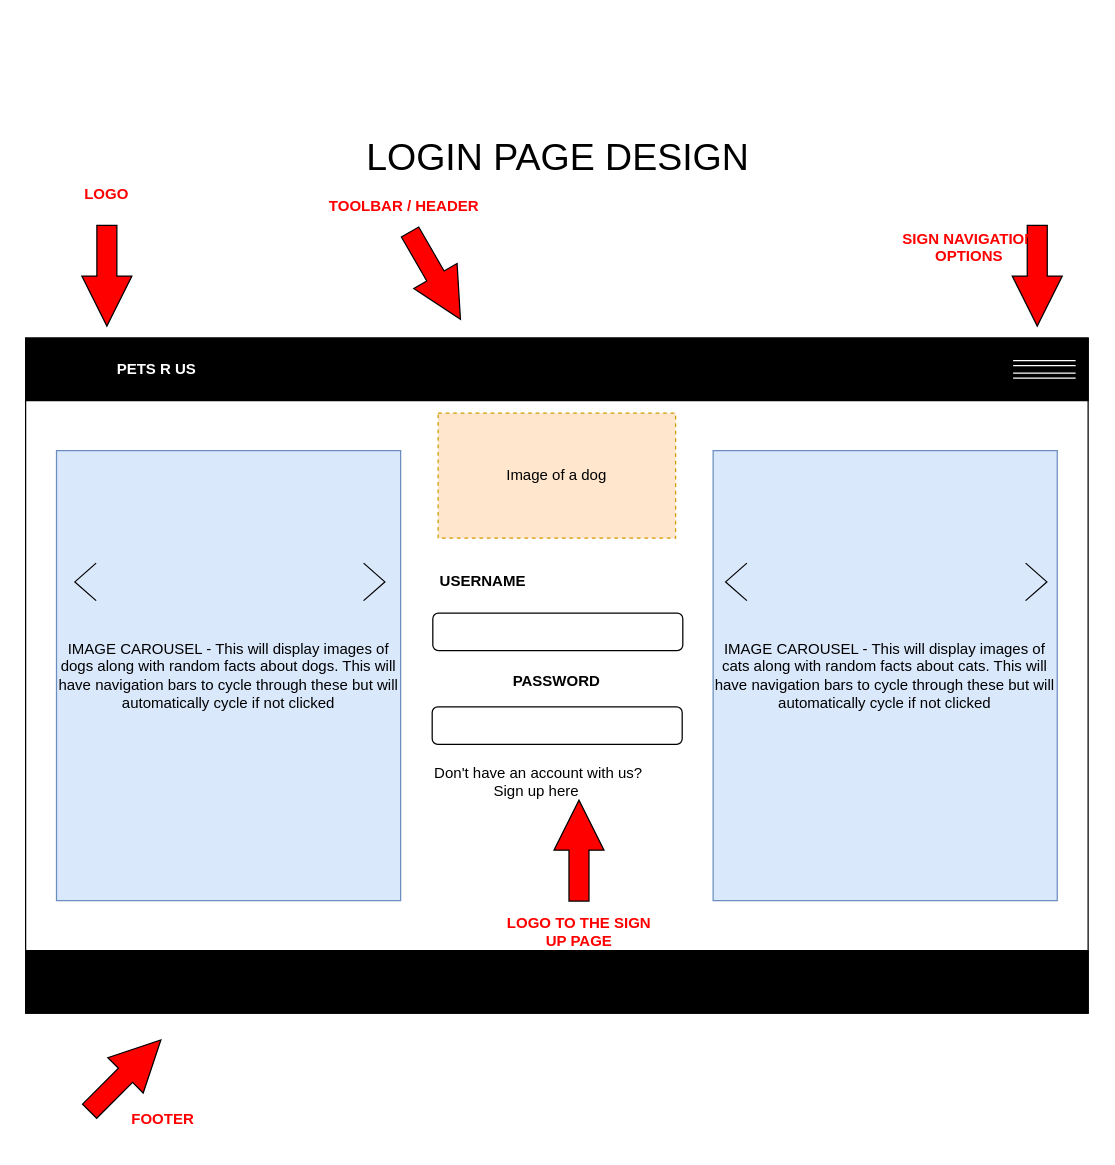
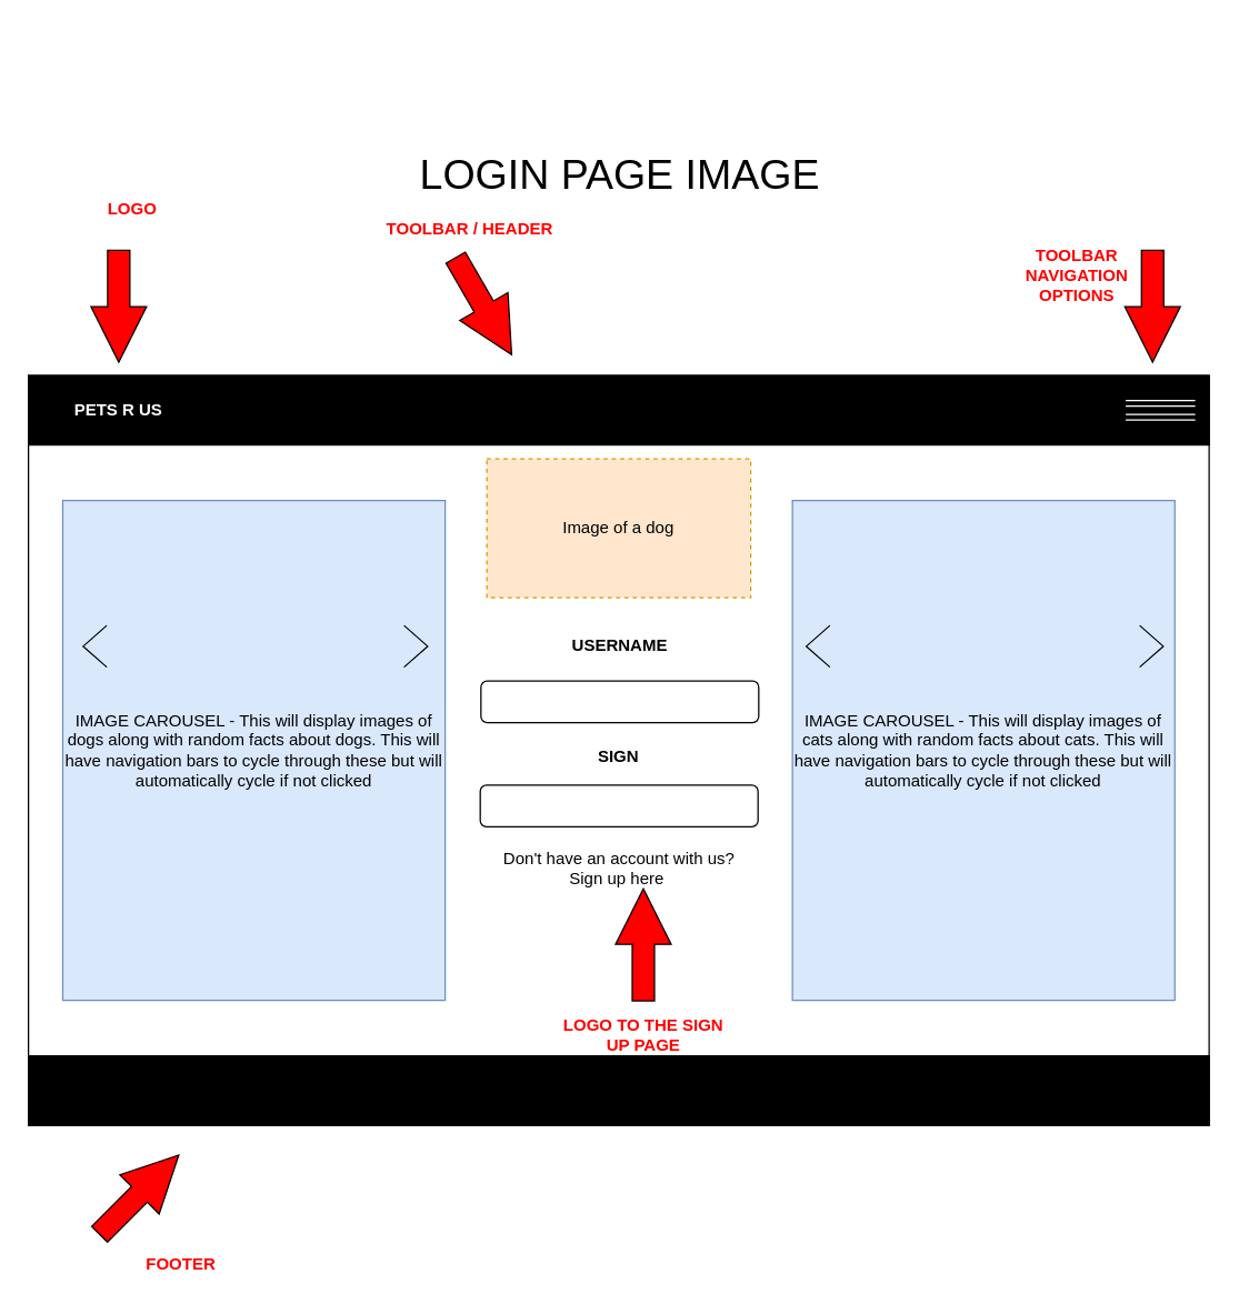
  <mxCell id="0" />
  <mxCell id="1" parent="0" />
  <mxCell id="2" value="" style="rounded=0;whiteSpace=wrap;html=1;" parent="1" vertex="1"><mxGeometry y="270" width="850" height="540" as="geometry" x="20" /></mxCell>
  <mxCell id="3" value="" style="rounded=0;whiteSpace=wrap;html=1;fillColor=#000000;" parent="1" vertex="1"><mxGeometry y="270" width="850" height="50" as="geometry" x="20" /></mxCell>
- <mxCell id="4" value="&lt;font color=&quot;#ffffff&quot;&gt;&lt;b&gt;PETS R US&lt;/b&gt;&lt;/font&gt;" style="text;html=1;strokeColor=none;fillColor=none;align=center;verticalAlign=middle;whiteSpace=wrap;rounded=0;" parent="1" vertex="1"><mxGeometry x="70" y="280" width="110" height="30" as="geometry" /></mxCell>
+ <mxCell id="4" value="&lt;font color=&quot;#ffffff&quot;&gt;&lt;b&gt;PETS R US&lt;/b&gt;&lt;/font&gt;" style="text;html=1;strokeColor=none;fillColor=none;align=center;verticalAlign=middle;whiteSpace=wrap;rounded=0;" parent="1" vertex="1"><mxGeometry x="30" y="280" width="110" height="30" as="geometry" /></mxCell>
  <mxCell id="5" value="" style="shape=link;html=1;rounded=0;fontColor=#FFFFFF;strokeColor=#FFFFFF;" parent="1" edge="1"><mxGeometry width="100" relative="1" as="geometry"><mxPoint x="810" y="290" as="sourcePoint" /><mxPoint x="860" y="290" as="targetPoint" /><Array as="points"><mxPoint x="850" y="290" /></Array></mxGeometry></mxCell>
  <mxCell id="6" value="" style="shape=link;html=1;rounded=0;fontColor=#FFFFFF;strokeColor=#FFFFFF;" parent="1" edge="1"><mxGeometry width="100" relative="1" as="geometry"><mxPoint x="810" y="300" as="sourcePoint" /><mxPoint x="860" y="300" as="targetPoint" /><Array as="points"><mxPoint x="850" y="300" /></Array></mxGeometry></mxCell>
  <mxCell id="7" value="" style="rounded=0;whiteSpace=wrap;html=1;fillColor=#000000;" parent="1" vertex="1"><mxGeometry y="760" width="850" height="50" as="geometry" x="20" /></mxCell>
  <mxCell id="8" value="" style="html=1;shadow=0;dashed=0;align=center;verticalAlign=middle;shape=mxgraph.arrows2.arrow;dy=0.6;dx=40;notch=0;fontColor=#FFFFFF;fillColor=#FF0000;rotation=-45;" parent="1" vertex="1"><mxGeometry x="59.39" y="840" width="80.61" height="40" as="geometry" /></mxCell>
- <mxCell id="9" value="&lt;font color=&quot;#ff0000&quot;&gt;&lt;b&gt;FOOTER&lt;/b&gt;&lt;/font&gt;" style="text;html=1;strokeColor=none;fillColor=none;align=center;verticalAlign=middle;whiteSpace=wrap;rounded=0;fontColor=#FFFFFF;" parent="1" vertex="1"><mxGeometry x="100" y="880" width="60" height="30" as="geometry" /></mxCell>
+ <mxCell id="9" value="&lt;font color=&quot;#ff0000&quot;&gt;&lt;b&gt;FOOTER&lt;/b&gt;&lt;/font&gt;" style="text;html=1;strokeColor=none;fillColor=none;align=center;verticalAlign=middle;whiteSpace=wrap;rounded=0;fontColor=#FFFFFF;" parent="1" vertex="1"><mxGeometry x="100" y="895" width="60" height="30" as="geometry" /></mxCell>
  <mxCell id="10" value="" style="html=1;shadow=0;dashed=0;align=center;verticalAlign=middle;shape=mxgraph.arrows2.arrow;dy=0.6;dx=40;notch=0;fontColor=#FFFFFF;fillColor=#FF0000;rotation=60;" parent="1" vertex="1"><mxGeometry x="307.387" y="200.002" width="80.61" height="40" as="geometry" /></mxCell>
- <mxCell id="11" value="&lt;font color=&quot;#ff0000&quot;&gt;&lt;b&gt;TOOLBAR / HEADER&lt;/b&gt;&lt;/font&gt;" style="text;html=1;strokeColor=none;fillColor=none;align=center;verticalAlign=middle;whiteSpace=wrap;rounded=0;fontColor=#FFFFFF;" parent="1" vertex="1"><mxGeometry x="258" y="150" width="130" height="30" as="geometry" /></mxCell>
+ <mxCell id="11" value="&lt;font color=&quot;#ff0000&quot;&gt;&lt;b&gt;TOOLBAR / HEADER&lt;/b&gt;&lt;/font&gt;" style="text;html=1;strokeColor=none;fillColor=none;align=center;verticalAlign=middle;whiteSpace=wrap;rounded=0;fontColor=#FFFFFF;" parent="1" vertex="1"><mxGeometry x="273" y="150" width="130" height="30" as="geometry" /></mxCell>
  <mxCell id="12" value="" style="html=1;shadow=0;dashed=0;align=center;verticalAlign=middle;shape=mxgraph.arrows2.arrow;dy=0.6;dx=40;notch=0;fontColor=#FFFFFF;fillColor=#FF0000;rotation=90;" parent="1" vertex="1"><mxGeometry x="44.698" y="200.005" width="80.61" height="40" as="geometry" /></mxCell>
- <mxCell id="13" value="&lt;font color=&quot;#ff0000&quot;&gt;&lt;b&gt;LOGO&lt;/b&gt;&lt;/font&gt;" style="text;html=1;strokeColor=none;fillColor=none;align=center;verticalAlign=middle;whiteSpace=wrap;rounded=0;fontColor=#FFFFFF;" parent="1" vertex="1"><mxGeometry y="140" width="130" height="30" as="geometry" x="20" /></mxCell>
+ <mxCell id="13" value="&lt;font color=&quot;#ff0000&quot;&gt;&lt;b&gt;LOGO&lt;/b&gt;&lt;/font&gt;" style="text;html=1;strokeColor=none;fillColor=none;align=center;verticalAlign=middle;whiteSpace=wrap;rounded=0;fontColor=#FFFFFF;" parent="1" vertex="1"><mxGeometry x="30" y="135" width="130" height="30" as="geometry" /></mxCell>
  <mxCell id="14" value="" style="html=1;shadow=0;dashed=0;align=center;verticalAlign=middle;shape=mxgraph.arrows2.arrow;dy=0.6;dx=40;notch=0;fontColor=#FFFFFF;fillColor=#FF0000;rotation=90;" parent="1" vertex="1"><mxGeometry x="788.998" y="200.005" width="80.61" height="40" as="geometry" /></mxCell>
- <mxCell id="15" value="&lt;font color=&quot;#ff0000&quot;&gt;&lt;b&gt;SIGN NAVIGATION OPTIONS&lt;br&gt;&lt;br&gt;&lt;/b&gt;&lt;/font&gt;" style="text;html=1;strokeColor=none;fillColor=none;align=center;verticalAlign=middle;whiteSpace=wrap;rounded=0;fontColor=#FFFFFF;" parent="1" vertex="1"><mxGeometry x="710" y="190" width="130" height="30" as="geometry" /></mxCell>
+ <mxCell id="15" value="&lt;font color=&quot;#ff0000&quot;&gt;&lt;b&gt;TOOLBAR NAVIGATION OPTIONS&lt;br&gt;&lt;br&gt;&lt;/b&gt;&lt;/font&gt;" style="text;html=1;strokeColor=none;fillColor=none;align=center;verticalAlign=middle;whiteSpace=wrap;rounded=0;fontColor=#FFFFFF;" parent="1" vertex="1"><mxGeometry x="710" y="190" width="130" height="30" as="geometry" /></mxCell>
  <mxCell id="16" value="" style="edgeStyle=orthogonalEdgeStyle;rounded=0;orthogonalLoop=1;jettySize=auto;html=1;strokeColor=#FFFFFF;fontSize=80;fontColor=#FF0000;" parent="1" source="17" edge="1"><mxGeometry relative="1" as="geometry"><mxPoint x="469" y="20" as="targetPoint" /></mxGeometry></mxCell>
- <mxCell id="17" value="&lt;font color=&quot;#000000&quot; style=&quot;font-size: 30px;&quot;&gt;LOGIN PAGE DESIGN&lt;/font&gt;" style="text;html=1;strokeColor=none;fillColor=none;align=center;verticalAlign=middle;whiteSpace=wrap;rounded=0;fontColor=#FF0000;" parent="1" vertex="1"><mxGeometry x="269.5" y="110" width="352" height="30" as="geometry" /></mxCell>
+ <mxCell id="17" value="&lt;font color=&quot;#000000&quot; style=&quot;font-size: 30px;&quot;&gt;LOGIN PAGE IMAGE&lt;/font&gt;" style="text;html=1;strokeColor=none;fillColor=none;align=center;verticalAlign=middle;whiteSpace=wrap;rounded=0;fontColor=#FF0000;" parent="1" vertex="1"><mxGeometry x="269.5" y="110" width="352" height="30" as="geometry" /></mxCell>
  <mxCell id="18" value="" style="rounded=1;whiteSpace=wrap;html=1;" vertex="1" parent="1"><mxGeometry x="345.75" y="490" width="200" height="30" as="geometry" /></mxCell>
  <mxCell id="19" value="" style="rounded=1;whiteSpace=wrap;html=1;" vertex="1" parent="1"><mxGeometry x="345.25" y="565" width="200" height="30" as="geometry" /></mxCell>
- <mxCell id="20" value="&lt;b&gt;USERNAME&lt;/b&gt;" style="text;html=1;strokeColor=none;fillColor=none;align=center;verticalAlign=middle;whiteSpace=wrap;rounded=0;" vertex="1" parent="1"><mxGeometry x="355.75" y="450" width="60" height="30" as="geometry" /></mxCell>
- <mxCell id="21" value="&lt;b&gt;PASSWORD&lt;/b&gt;" style="text;html=1;strokeColor=none;fillColor=none;align=center;verticalAlign=middle;whiteSpace=wrap;rounded=0;" vertex="1" parent="1"><mxGeometry x="415.25" y="530" width="60" height="30" as="geometry" /></mxCell>
- <mxCell id="22" value="Don't have an account with us? Sign up here&amp;nbsp;" style="text;html=1;strokeColor=none;fillColor=none;align=center;verticalAlign=middle;whiteSpace=wrap;rounded=0;" vertex="1" parent="1"><mxGeometry x="333.12" y="610" width="194.75" height="30" as="geometry" /></mxCell>
+ <mxCell id="20" value="&lt;b&gt;USERNAME&lt;/b&gt;" style="text;html=1;strokeColor=none;fillColor=none;align=center;verticalAlign=middle;whiteSpace=wrap;rounded=0;" vertex="1" parent="1"><mxGeometry x="415.75" y="450" width="60" height="30" as="geometry" /></mxCell>
+ <mxCell id="21" value="&lt;b&gt;SIGN&lt;/b&gt;" style="text;html=1;strokeColor=none;fillColor=none;align=center;verticalAlign=middle;whiteSpace=wrap;rounded=0;" vertex="1" parent="1"><mxGeometry x="415.25" y="530" width="60" height="30" as="geometry" /></mxCell>
+ <mxCell id="22" value="Don't have an account with us? Sign up here&amp;nbsp;" style="text;html=1;strokeColor=none;fillColor=none;align=center;verticalAlign=middle;whiteSpace=wrap;rounded=0;" vertex="1" parent="1"><mxGeometry x="348.12" y="610" width="194.75" height="30" as="geometry" /></mxCell>
  <mxCell id="23" value="" style="html=1;shadow=0;dashed=0;align=center;verticalAlign=middle;shape=mxgraph.arrows2.arrow;dy=0.6;dx=40;notch=0;fontColor=#FFFFFF;fillColor=#FF0000;rotation=-90;" vertex="1" parent="1"><mxGeometry x="422.387" y="660.002" width="80.61" height="40" as="geometry" /></mxCell>
  <mxCell id="24" value="&lt;font color=&quot;#ff0000&quot;&gt;&lt;b&gt;LOGO TO THE SIGN UP PAGE&lt;br&gt;&lt;/b&gt;&lt;/font&gt;" style="text;html=1;strokeColor=none;fillColor=none;align=center;verticalAlign=middle;whiteSpace=wrap;rounded=0;fontColor=#FFFFFF;" vertex="1" parent="1"><mxGeometry x="397.69" y="730" width="130" height="30" as="geometry" /></mxCell>
  <mxCell id="25" value="Image of a dog" style="rounded=0;whiteSpace=wrap;html=1;fillColor=#ffe6cc;strokeColor=#d79b00;dashed=1;" vertex="1" parent="1"><mxGeometry x="350" y="330" width="190" height="100" as="geometry" /></mxCell>
  <mxCell id="26" value="IMAGE CAROUSEL - This will display images of dogs along with random facts about dogs. This will have navigation bars to cycle through these but will automatically cycle if not clicked" style="rounded=0;whiteSpace=wrap;html=1;fillColor=#dae8fc;strokeColor=#6c8ebf;" vertex="1" parent="1"><mxGeometry x="44.7" y="360" width="275.3" height="360" as="geometry" /></mxCell>
  <mxCell id="27" value="" style="html=1;shadow=0;dashed=0;align=center;verticalAlign=middle;shape=mxgraph.arrows2.arrow;dy=0;dx=51;notch=49;" vertex="1" parent="1"><mxGeometry x="290.39" y="450" width="17" height="30" as="geometry" /></mxCell>
  <mxCell id="28" value="" style="html=1;shadow=0;dashed=0;align=center;verticalAlign=middle;shape=mxgraph.arrows2.arrow;dy=0;dx=51;notch=49;rotation=-180;" vertex="1" parent="1"><mxGeometry x="59.39" y="450" width="17" height="30" as="geometry" /></mxCell>
  <mxCell id="29" value="IMAGE CAROUSEL - This will display images of cats along with random facts about cats. This will have navigation bars to cycle through these but will automatically cycle if not clicked" style="rounded=0;whiteSpace=wrap;html=1;fillColor=#dae8fc;strokeColor=#6c8ebf;" vertex="1" parent="1"><mxGeometry x="570" y="360" width="275.3" height="360" as="geometry" /></mxCell>
  <mxCell id="30" value="" style="html=1;shadow=0;dashed=0;align=center;verticalAlign=middle;shape=mxgraph.arrows2.arrow;dy=0;dx=51;notch=49;" vertex="1" parent="1"><mxGeometry x="820" y="450" width="17" height="30" as="geometry" /></mxCell>
  <mxCell id="31" value="" style="html=1;shadow=0;dashed=0;align=center;verticalAlign=middle;shape=mxgraph.arrows2.arrow;dy=0;dx=51;notch=49;rotation=-180;" vertex="1" parent="1"><mxGeometry x="580" y="450" width="17" height="30" as="geometry" /></mxCell>
